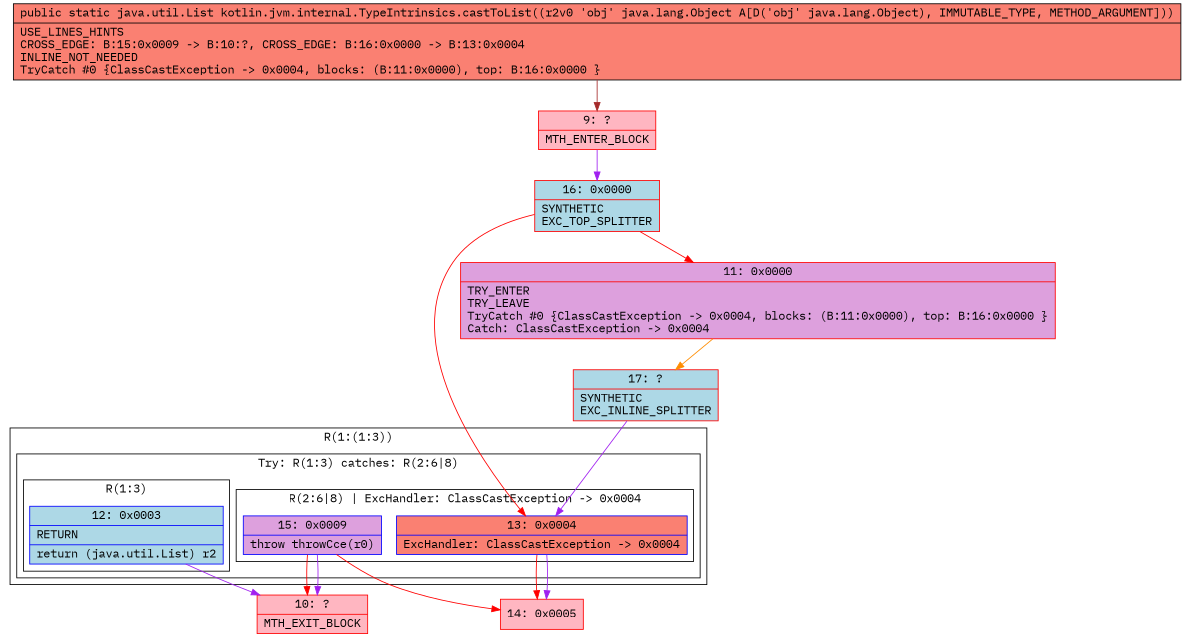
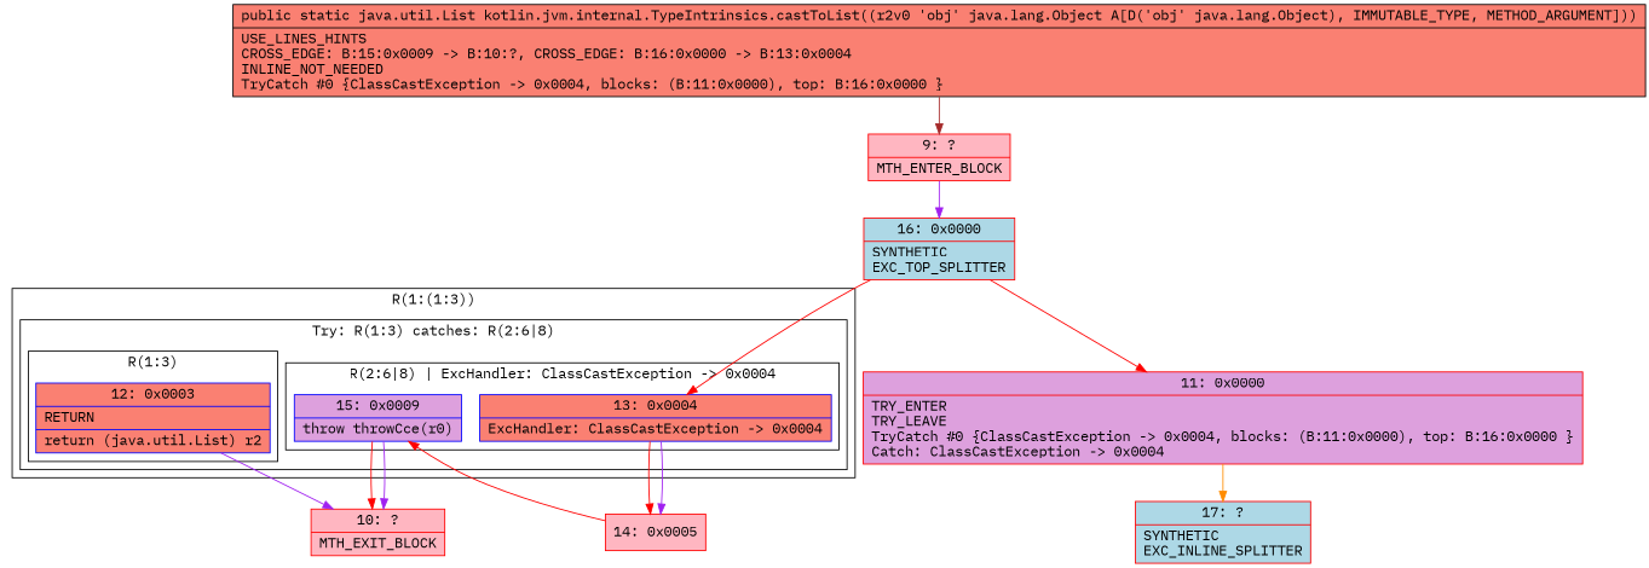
  digraph {
    fontname="IBM Plex Mono"
    node [color=red fillcolor=salmon fontname="IBM Plex Mono" shape=record style=filled]
    edge [color=purple fontname="IBM Plex Mono"]
-   n1 [color=blue fillcolor=lightblue label="{12\:\ 0x0003|RETURN\l|return (java.util.List) r2\l}"]
+   n1 [color=blue label="{12\:\ 0x0003|RETURN\l|return (java.util.List) r2\l}"]
    n2 [color=blue label="{13\:\ 0x0004|ExcHandler: ClassCastException \-\> 0x0004\l}"]
    n3 [color=blue fillcolor=plum label="{15\:\ 0x0009|throw throwCce(r0)\l}"]
    n4 [fillcolor=lightpink label="{10\:\ ?|MTH_EXIT_BLOCK\l}"]
    n5 [fillcolor=lightpink label="{14\:\ 0x0005}"]
    n6 [fillcolor=lightpink label="{9\:\ ?|MTH_ENTER_BLOCK\l}"]
    n7 [fillcolor=lightblue label="{16\:\ 0x0000|SYNTHETIC\lEXC_TOP_SPLITTER\l}"]
    n8 [fillcolor=plum label="{11\:\ 0x0000|TRY_ENTER\lTRY_LEAVE\lTryCatch #0 \{ClassCastException \-\> 0x0004, blocks: (B:11:0x0000), top: B:16:0x0000 \}\lCatch: ClassCastException \-\> 0x0004\l}"]
    n9 [fillcolor=lightblue label="{17\:\ ?|SYNTHETIC\lEXC_INLINE_SPLITTER\l}"]
    n10 [label="{public static java.util.List kotlin.jvm.internal.TypeIntrinsics.castToList((r2v0 'obj' java.lang.Object A[D('obj' java.lang.Object), IMMUTABLE_TYPE, METHOD_ARGUMENT]))  | USE_LINES_HINTS\lCROSS_EDGE: B:15:0x0009 \-\> B:10:?, CROSS_EDGE: B:16:0x0000 \-\> B:13:0x0004\lINLINE_NOT_NEEDED\lTryCatch #0 \{ClassCastException \-\> 0x0004, blocks: (B:11:0x0000), top: B:16:0x0000 \}\l}" color=""]
    subgraph cluster_1 {
      label="R(1:(1:3))"
      subgraph cluster_2 {
        label="Try: R(1:3) catches: R(2:6|8)"
        subgraph cluster_3 {
          label="R(1:3)"
          n1
        }
        subgraph cluster_4 {
          label="R(2:6|8) | ExcHandler: ClassCastException \-\> 0x0004\l"
          n2
          n3
        }
      }
    }
    subgraph cluster_5 {
      label="R(2:6|8) | ExcHandler: ClassCastException \-\> 0x0004\l"
    }
    n1 -> n4
    n2 -> n5 [color=red]
    n2 -> n5
    n3 -> n4 [color=red]
    n3 -> n4
-   n3 -> n5 [color=red]
+   n5 -> n3 [color=red]
    n6 -> n7
    n7 -> n2 [color=red]
    n7 -> n8 [color=red]
    n8 -> n9 [color=darkorange]
-   n9 -> n2
    n10 -> n6 [color=brown]
  }
